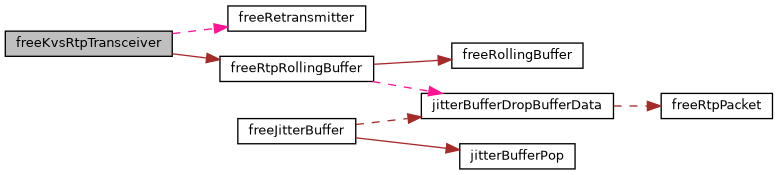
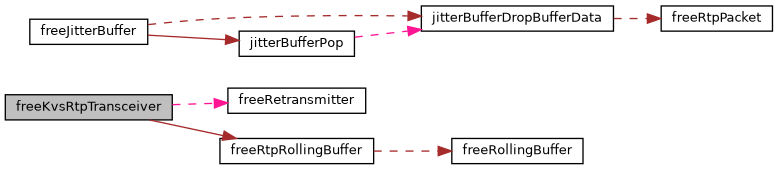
  digraph {
    rankdir=LR
    node [color=black fillcolor=white fontname=Helvetica fontsize=10 shape=record style=filled]
    edge [color=brown fontname=Helvetica fontsize=10 labelfontname=Helvetica labelfontsize=10 style=dashed]
    n1 [fillcolor=grey75 fontcolor=black height=0.2 label=freeKvsRtpTransceiver width=0.4]
    n2 [height=0.2 label=freeRetransmitter width=0.4]
    n3 [height=0.2 label=freeRtpRollingBuffer width=0.4]
    n4 [height=0.2 label=freeJitterBuffer width=0.4]
    n5 [height=0.2 label=jitterBufferDropBufferData width=0.4]
    n6 [height=0.2 label=jitterBufferPop width=0.4]
    n7 [height=0.2 label=freeRollingBuffer width=0.4]
    n8 [height=0.2 label=freeRtpPacket width=0.4]
    n1 -> n2 [color=deeppink]
    n1 -> n3 [style=solid]
-   n3 -> n7 [style=solid]
+   n3 -> n7
    n4 -> n5
    n4 -> n6 [style=solid]
    n5 -> n8
-   n3 -> n5 [color=deeppink]
+   n6 -> n5 [color=deeppink]
  }
